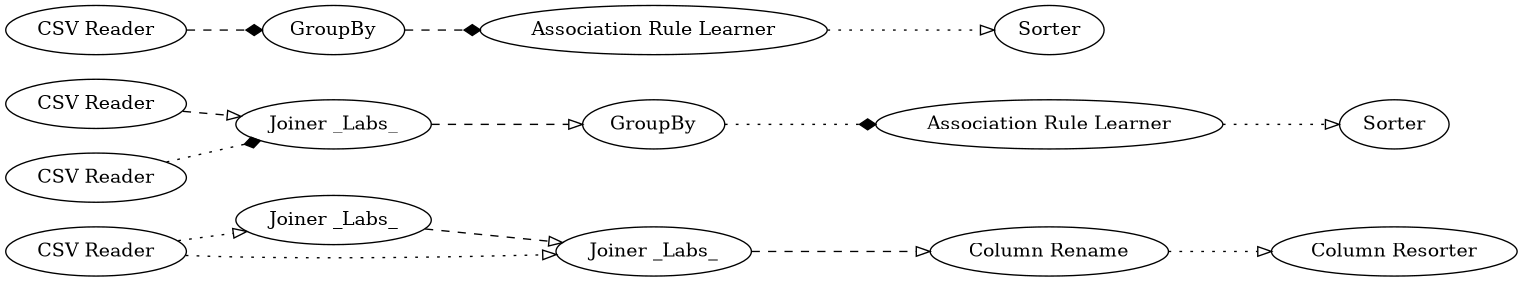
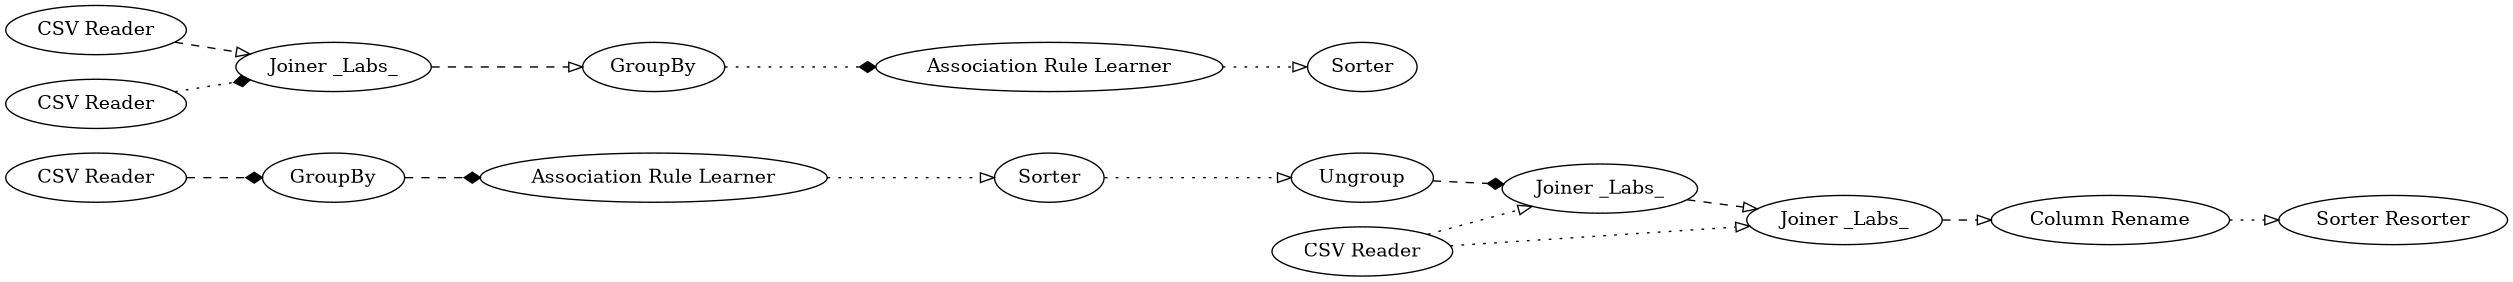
  digraph {
    rankdir=LR
    edge [arrowhead=onormal style=dotted]
    n1 [label="Joiner _Labs_"]
    n2 [label="Joiner _Labs_"]
    n3 [label="Column Rename"]
-   n4 [label="Column Resorter"]
+   n4 [label="Sorter Resorter"]
    n5 [label="CSV Reader"]
    n6 [label=GroupBy]
    n7 [label="Association Rule Learner"]
    n8 [label=Sorter]
    n9 [label="CSV Reader"]
    n10 [label=GroupBy]
    n11 [label="Association Rule Learner"]
    n12 [label=Sorter]
+   n13 [label=Ungroup]
    n14 [label="CSV Reader"]
    n15 [label="Joiner _Labs_"]
    n16 [label="CSV Reader"]
    n1 -> n2 [style=dashed]
    n2 -> n3 [style=dashed]
    n3 -> n4
    n5 -> n1
    n5 -> n2
    n6 -> n7 [arrowhead=diamond]
    n7 -> n8
    n9 -> n10 [arrowhead=diamond style=dashed]
    n10 -> n11 [arrowhead=diamond style=dashed]
    n11 -> n12
+   n12 -> n13
+   n13 -> n1 [arrowhead=diamond style=dashed]
    n14 -> n15 [style=dashed]
    n15 -> n6 [style=dashed]
    n16 -> n15 [arrowhead=diamond]
  }
